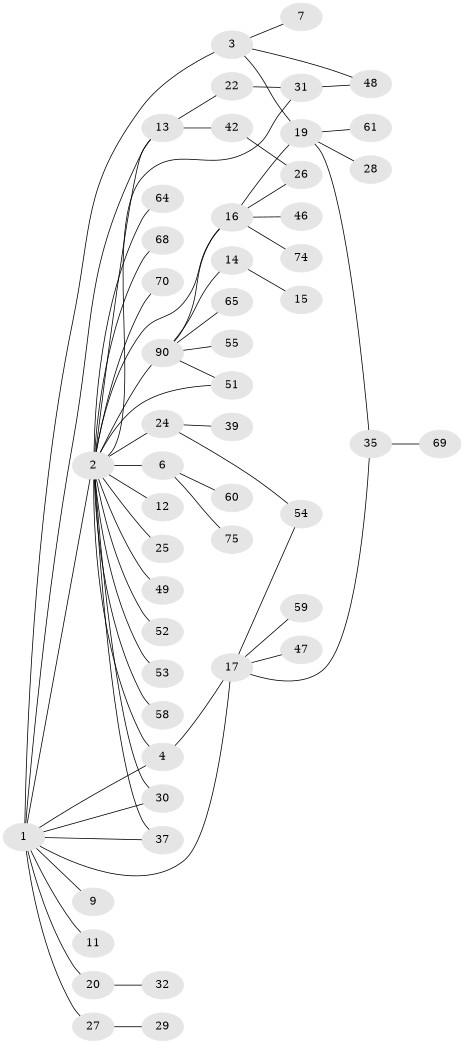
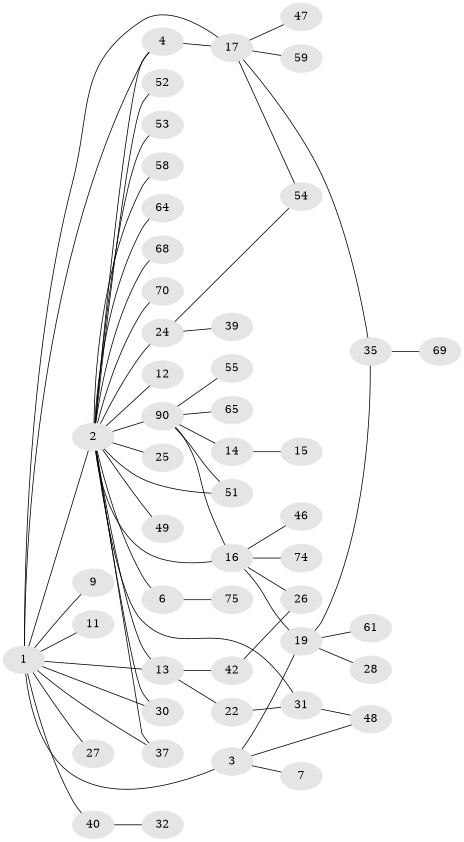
  graph {
    rankdir=LR
    node [color=gray90 style=filled]
    1 [super="+18"]
    2 [super="+5"]
    3 [super="+73"]
    4
    9
    11
    13 [super="+34"]
    17 [super="+67"]
-   20
+   20 [label=40]
    27 [super="+50"]
    30 [super="+43"]
    37
    6 [super="+23"]
    n14 [label=90 super="+57"]
    12
    16 [super="+41"]
    24 [super="+66"]
    25
    31 [super="+44"]
    49
    51 [super="+63"]
    52
    53
    58
    64
    68
    70
    7
    19 [super="+36"]
    48
    22 [super="+45"]
    42
    35 [super="+56"]
    47
    54
    59
    32 [super="+33"]
-   29
-   60
    75
    14
    55
    65
    26
    46
    74
    39 [super="+62"]
    28
    61
    69
    15 [super="+72"]
    1 -- 2
    1 -- 3
    1 -- 4
    1 -- 9
    1 -- 11
    1 -- 13
    1 -- 17
    1 -- 20
    1 -- 27
    1 -- 30
    1 -- 37
    2 -- 4
    2 -- 13
    2 -- 30
    2 -- 37
    2 -- 6 [weight=2]
    2 -- n14
    2 -- 12
    2 -- 16
    2 -- 24 [weight=2]
    2 -- 25
    2 -- 31
    2 -- 49
    2 -- 51
    2 -- 52
    2 -- 53
    2 -- 58
    2 -- 64
    2 -- 68
    2 -- 70
    3 -- 7
    3 -- 19
    3 -- 48
    4 -- 17
    13 -- 22
    13 -- 42
    17 -- 35
    17 -- 47
    17 -- 54
    17 -- 59
    20 -- 32
-   27 -- 29
-   6 -- 60
    6 -- 75
    n14 -- 16
    n14 -- 51 [weight=2]
    n14 -- 14
    n14 -- 55
    n14 -- 65
    16 -- 19
    16 -- 26
    16 -- 46
    16 -- 74
    24 -- 54
    24 -- 39
    31 -- 48
    19 -- 35
    19 -- 28
    19 -- 61
    22 -- 31
    42 -- 26
    35 -- 69
    14 -- 15
  }
